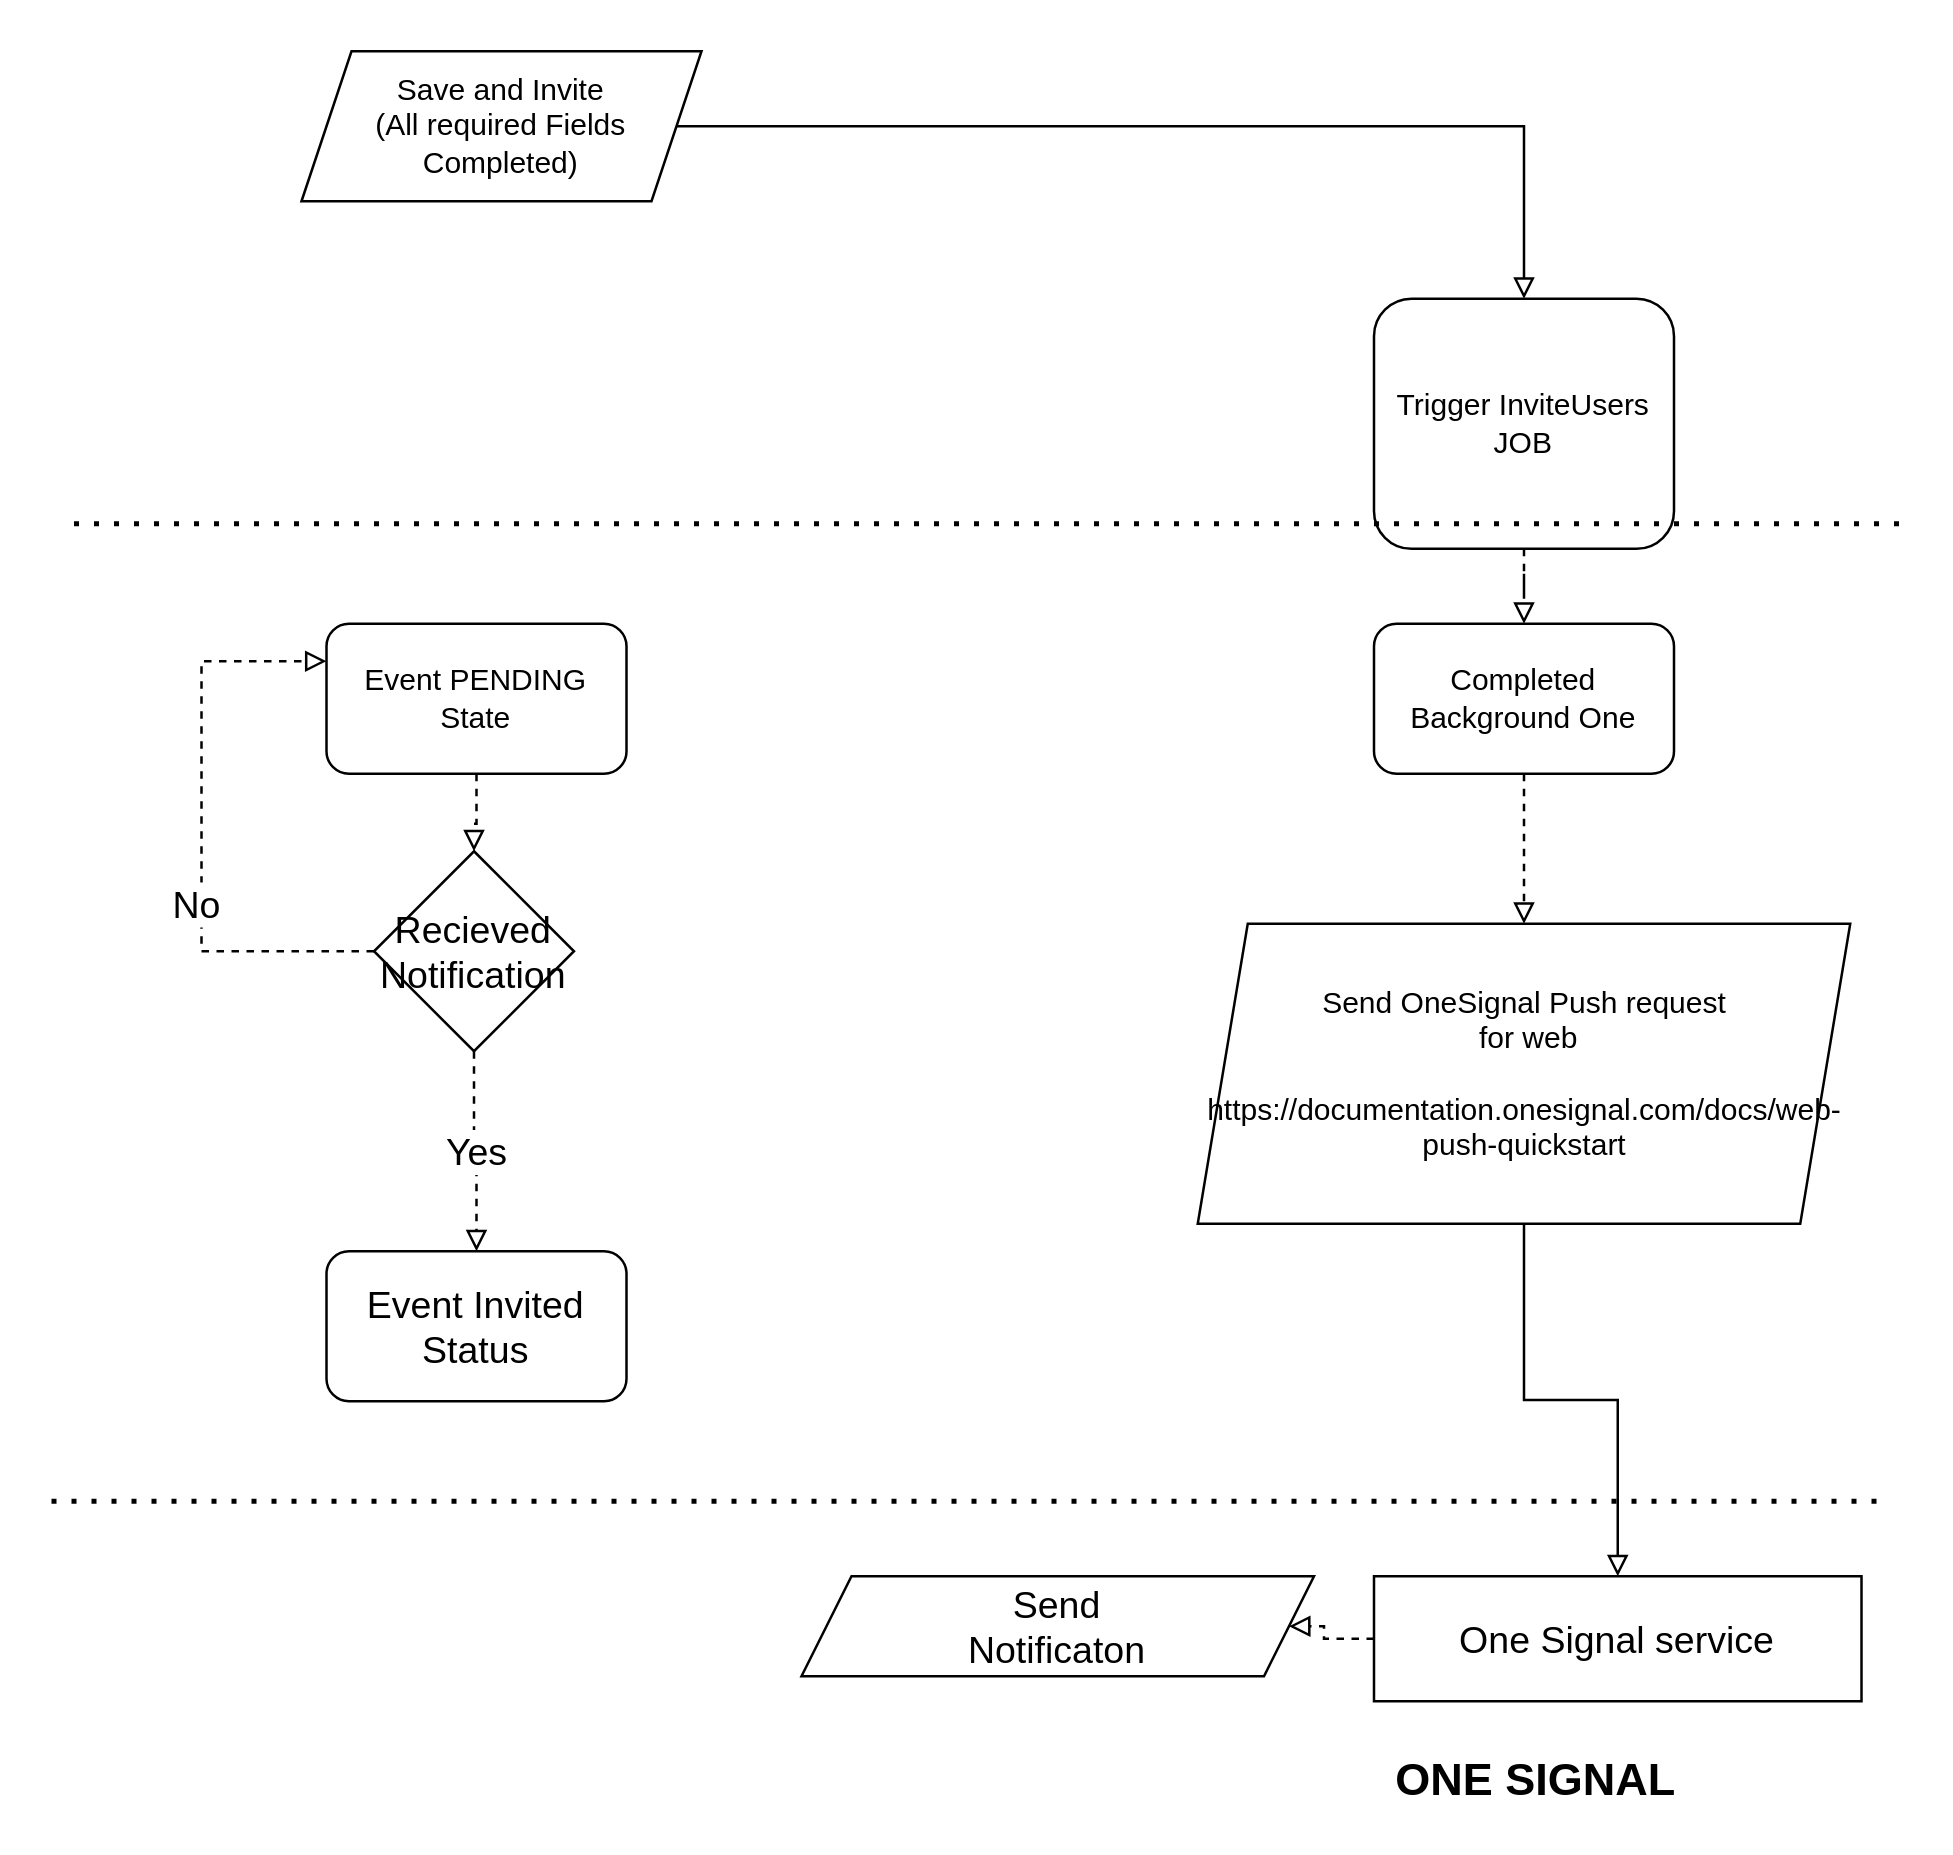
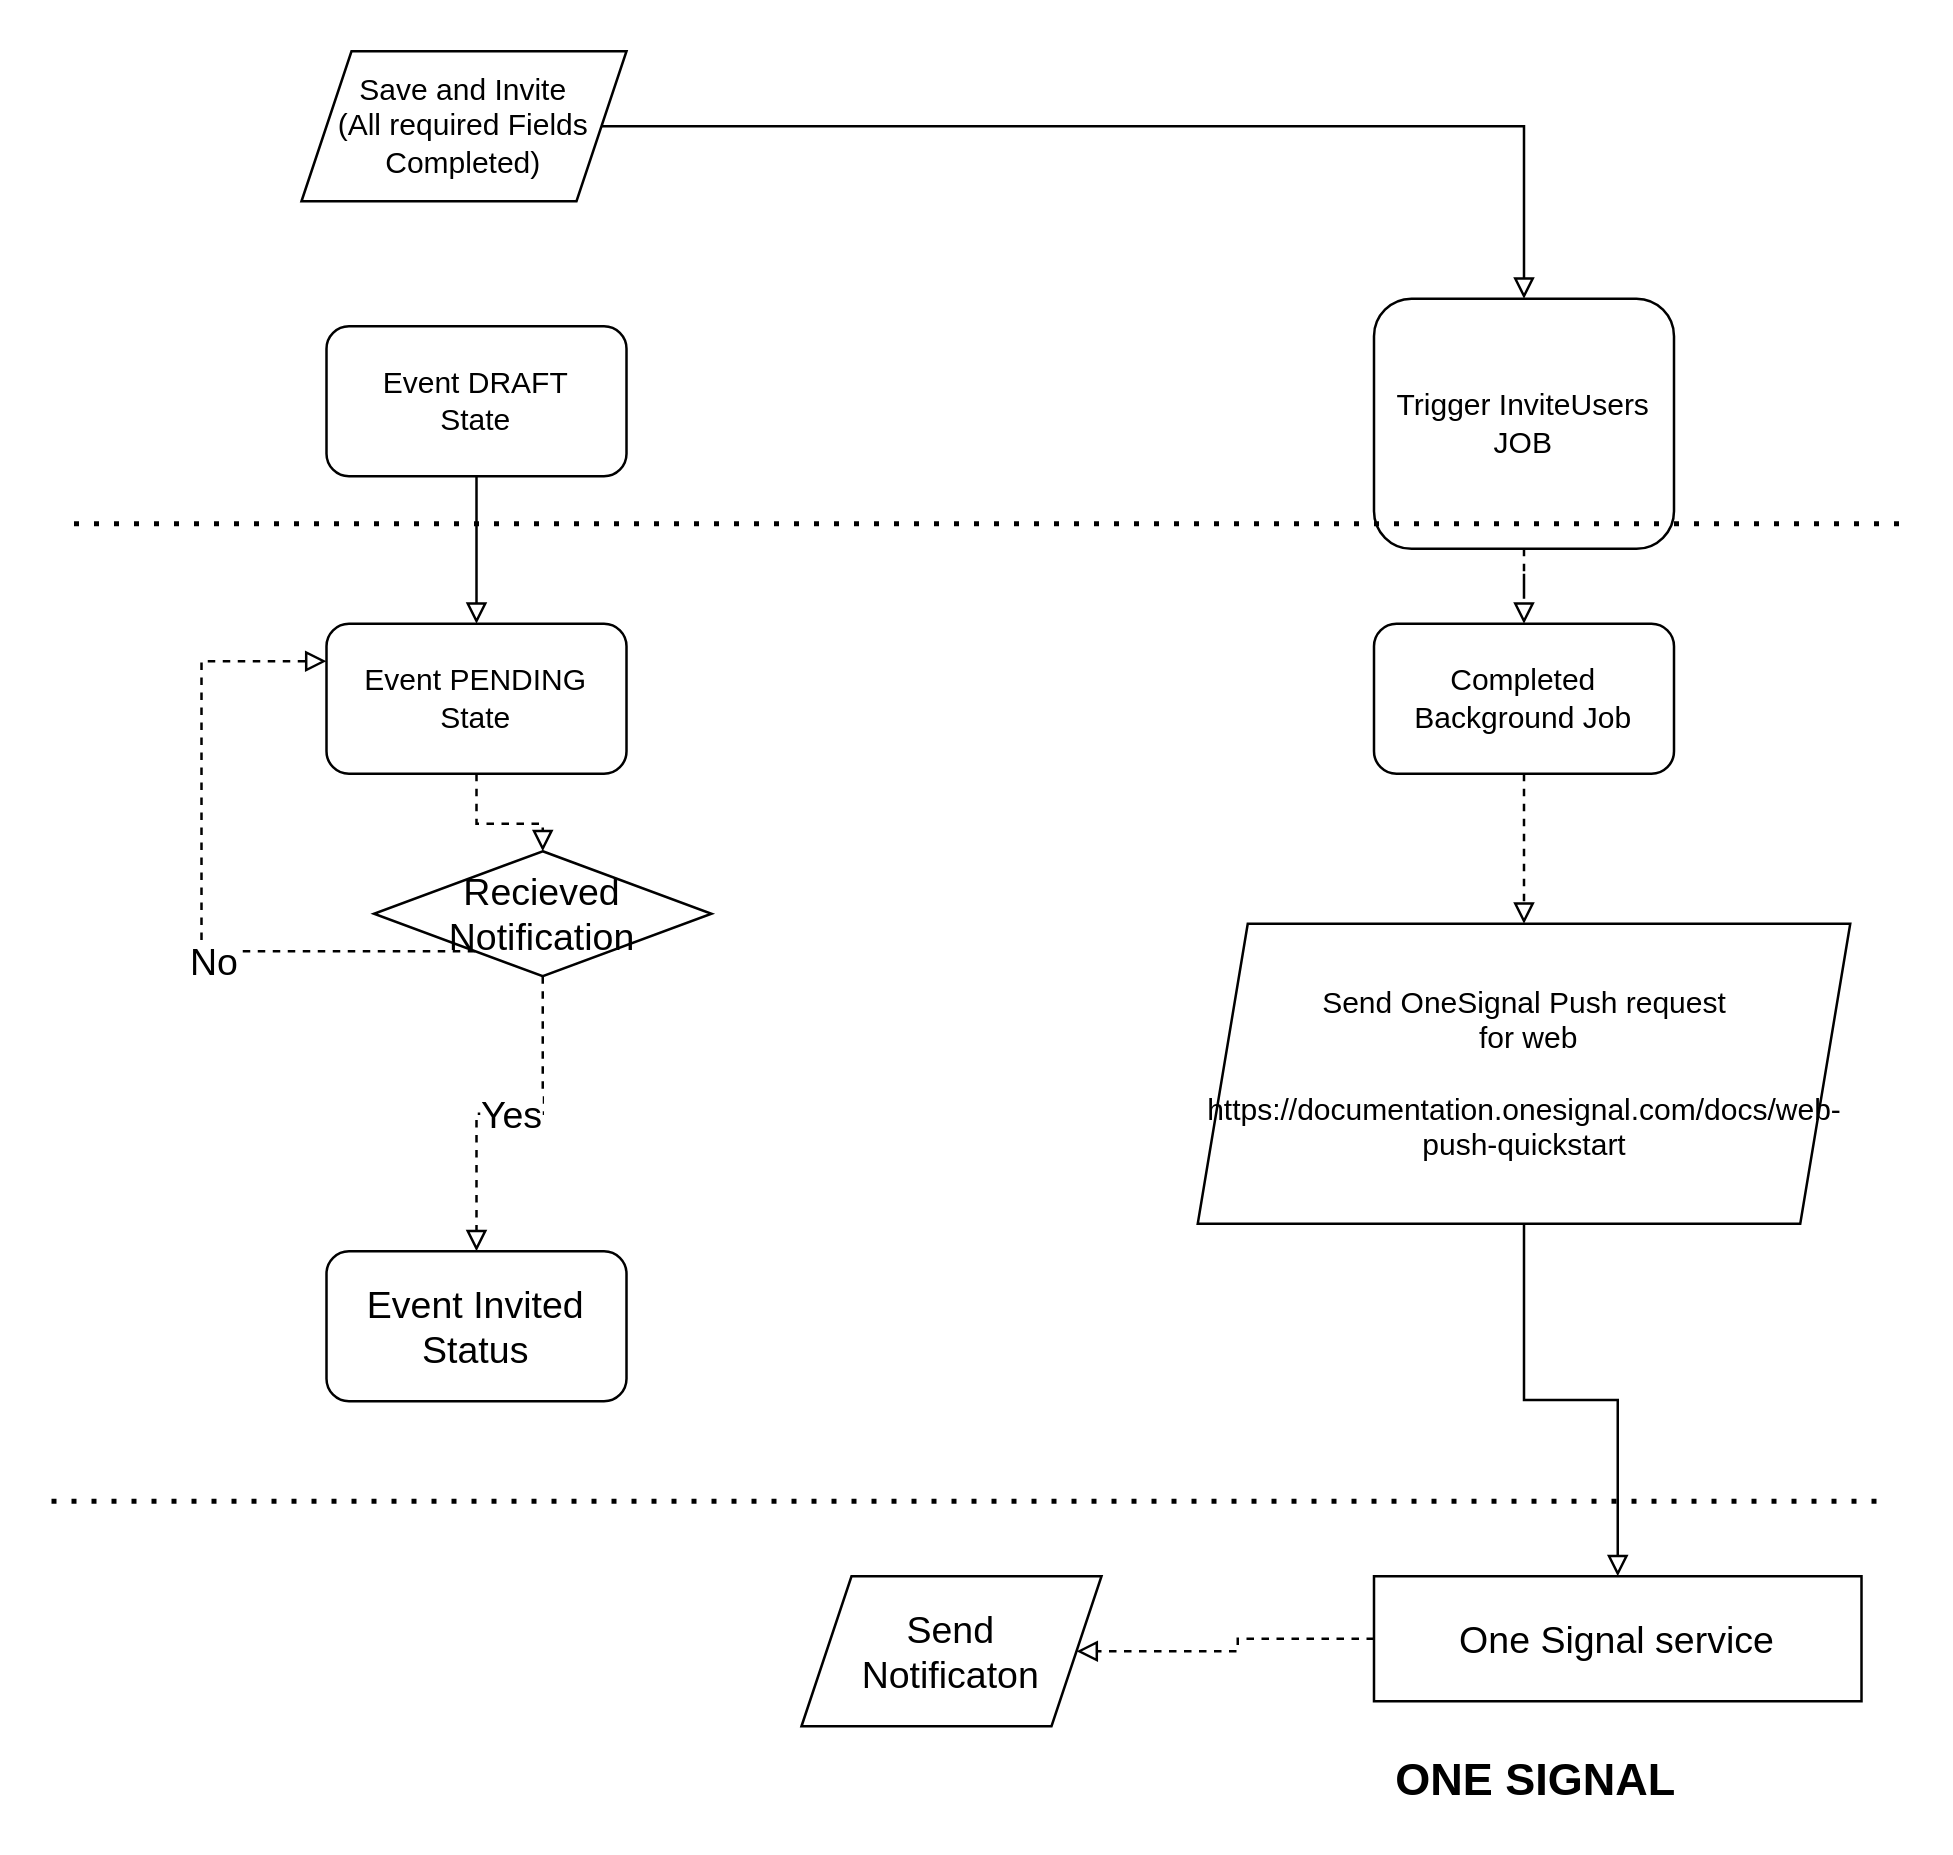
  <mxCell id="0" />
  <mxCell id="1" parent="0" />
  <mxCell id="2" value="" style="edgeStyle=orthogonalEdgeStyle;rounded=0;orthogonalLoop=1;jettySize=auto;html=1;endArrow=block;endFill=0;" edge="1" parent="1" source="3" target="5"><mxGeometry relative="1" as="geometry" /></mxCell>
- <mxCell id="3" value="&lt;div&gt;Save and Invite&lt;/div&gt;&lt;div&gt;(All required Fields Completed)&lt;br&gt;&lt;/div&gt;" style="shape=parallelogram;perimeter=parallelogramPerimeter;whiteSpace=wrap;html=1;fixedSize=1;" vertex="1" parent="1"><mxGeometry x="120" y="20" width="160" height="60" as="geometry" /></mxCell>
+ <mxCell id="3" value="&lt;div&gt;Save and Invite&lt;/div&gt;&lt;div&gt;(All required Fields Completed)&lt;br&gt;&lt;/div&gt;" style="shape=parallelogram;perimeter=parallelogramPerimeter;whiteSpace=wrap;html=1;fixedSize=1;" vertex="1" parent="1"><mxGeometry x="120" y="20" width="130" height="60" as="geometry" /></mxCell>
  <mxCell id="4" value="" style="edgeStyle=orthogonalEdgeStyle;rounded=0;orthogonalLoop=1;jettySize=auto;html=1;endArrow=block;endFill=0;dashed=1;" edge="1" parent="1" source="5" target="11"><mxGeometry relative="1" as="geometry"><mxPoint x="609" y="280" as="targetPoint" /></mxGeometry></mxCell>
  <mxCell id="5" value="Trigger InviteUsers JOB" style="rounded=1;whiteSpace=wrap;html=1;" vertex="1" parent="1"><mxGeometry x="549" y="119" width="120" height="100" as="geometry" /></mxCell>
  <mxCell id="6" value="" style="edgeStyle=orthogonalEdgeStyle;rounded=0;orthogonalLoop=1;jettySize=auto;html=1;dashed=1;fontSize=15;endArrow=block;endFill=0;" edge="1" parent="1" source="7" target="23"><mxGeometry relative="1" as="geometry" /></mxCell>
  <mxCell id="7" value="&lt;div&gt;Event PENDING&lt;/div&gt;&lt;div&gt;State&lt;br&gt;&lt;/div&gt;" style="rounded=1;whiteSpace=wrap;html=1;" vertex="1" parent="1"><mxGeometry x="130" y="249" width="120" height="60" as="geometry" /></mxCell>
+ <mxCell id="8" value="" style="edgeStyle=orthogonalEdgeStyle;rounded=0;orthogonalLoop=1;jettySize=auto;html=1;endArrow=block;endFill=0;" edge="1" parent="1" source="9" target="7"><mxGeometry relative="1" as="geometry" /></mxCell>
+ <mxCell id="9" value="&lt;div&gt;Event DRAFT&lt;/div&gt;&lt;div&gt;State&lt;br&gt;&lt;/div&gt;" style="rounded=1;whiteSpace=wrap;html=1;" vertex="1" parent="1"><mxGeometry x="130" y="130" width="120" height="60" as="geometry" /></mxCell>
  <mxCell id="10" value="" style="edgeStyle=orthogonalEdgeStyle;rounded=0;orthogonalLoop=1;jettySize=auto;html=1;dashed=1;endArrow=block;endFill=0;" edge="1" parent="1" source="11" target="14"><mxGeometry relative="1" as="geometry" /></mxCell>
- <mxCell id="11" value="&lt;div&gt;Completed Background One&lt;/div&gt;" style="rounded=1;whiteSpace=wrap;html=1;" vertex="1" parent="1"><mxGeometry x="549" y="249" width="120" height="60" as="geometry" /></mxCell>
+ <mxCell id="11" value="&lt;div&gt;Completed Background Job&lt;/div&gt;" style="rounded=1;whiteSpace=wrap;html=1;" vertex="1" parent="1"><mxGeometry x="549" y="249" width="120" height="60" as="geometry" /></mxCell>
  <mxCell id="12" value="" style="endArrow=none;dashed=1;html=1;dashPattern=1 3;strokeWidth=2;rounded=0;" edge="1" parent="1"><mxGeometry width="50" height="50" relative="1" as="geometry"><mxPoint x="29" y="209" as="sourcePoint" /><mxPoint x="759" y="209" as="targetPoint" /></mxGeometry></mxCell>
  <mxCell id="13" value="" style="edgeStyle=orthogonalEdgeStyle;rounded=0;orthogonalLoop=1;jettySize=auto;html=1;fontSize=15;endArrow=block;endFill=0;entryX=0.5;entryY=0;entryDx=0;entryDy=0;" edge="1" parent="1" source="14" target="17"><mxGeometry relative="1" as="geometry"><mxPoint x="609" y="599" as="targetPoint" /></mxGeometry></mxCell>
  <mxCell id="14" value="&lt;div&gt;Send OneSignal Push request&lt;/div&gt;&lt;div&gt;&amp;nbsp;for web&lt;/div&gt;&lt;div&gt;&lt;br&gt;&lt;/div&gt;&lt;div&gt;https://documentation.onesignal.com/docs/web-push-quickstart&lt;/div&gt;" style="shape=parallelogram;perimeter=parallelogramPerimeter;whiteSpace=wrap;html=1;fixedSize=1;" vertex="1" parent="1"><mxGeometry x="478.5" y="369" width="261" height="120" as="geometry" /></mxCell>
  <mxCell id="15" value="&lt;br&gt;&lt;font style=&quot;font-size: 18px&quot;&gt;&lt;b&gt;ONE SIGNAL&lt;br&gt;&lt;/b&gt;&lt;/font&gt;" style="text;html=1;strokeColor=none;fillColor=none;align=center;verticalAlign=middle;whiteSpace=wrap;rounded=0;" vertex="1" parent="1"><mxGeometry x="529" y="690" width="170" height="30" as="geometry" /></mxCell>
  <mxCell id="16" value="" style="edgeStyle=orthogonalEdgeStyle;rounded=0;orthogonalLoop=1;jettySize=auto;html=1;fontSize=15;endArrow=block;endFill=0;dashed=1;" edge="1" parent="1" source="17" target="18"><mxGeometry relative="1" as="geometry" /></mxCell>
  <mxCell id="17" value="&lt;div style=&quot;font-size: 15px;&quot;&gt;One Signal service&lt;/div&gt;" style="rounded=0;whiteSpace=wrap;html=1;fontSize=15;" vertex="1" parent="1"><mxGeometry x="549" y="630" width="195" height="50" as="geometry" /></mxCell>
- <mxCell id="18" value="&lt;div&gt;Send &lt;br&gt;&lt;/div&gt;&lt;div&gt;Notificaton&lt;/div&gt;" style="shape=parallelogram;perimeter=parallelogramPerimeter;whiteSpace=wrap;html=1;fixedSize=1;fontSize=15;" vertex="1" parent="1"><mxGeometry x="320" y="630" width="205" height="40" as="geometry" /></mxCell>
+ <mxCell id="18" value="&lt;div&gt;Send &lt;br&gt;&lt;/div&gt;&lt;div&gt;Notificaton&lt;/div&gt;" style="shape=parallelogram;perimeter=parallelogramPerimeter;whiteSpace=wrap;html=1;fixedSize=1;fontSize=15;" vertex="1" parent="1"><mxGeometry x="320" y="630" width="120" height="60" as="geometry" /></mxCell>
  <mxCell id="19" value="" style="endArrow=none;dashed=1;html=1;dashPattern=1 3;strokeWidth=2;rounded=0;" edge="1" parent="1"><mxGeometry width="50" height="50" relative="1" as="geometry"><mxPoint x="20" y="600" as="sourcePoint" /><mxPoint x="750" y="600" as="targetPoint" /></mxGeometry></mxCell>
  <mxCell id="20" value="" style="edgeStyle=orthogonalEdgeStyle;rounded=0;orthogonalLoop=1;jettySize=auto;html=1;dashed=1;fontSize=15;endArrow=block;endFill=0;entryX=0;entryY=0.25;entryDx=0;entryDy=0;" edge="1" parent="1" source="23" target="7"><mxGeometry relative="1" as="geometry"><mxPoint x="69" y="380" as="targetPoint" /><Array as="points"><mxPoint x="80" y="380" /><mxPoint x="80" y="264" /></Array></mxGeometry></mxCell>
  <mxCell id="21" value="No" style="edgeLabel;html=1;align=center;verticalAlign=middle;resizable=0;points=[];fontSize=15;" vertex="1" connectable="0" parent="20"><mxGeometry x="-0.239" y="3" relative="1" as="geometry"><mxPoint as="offset" /></mxGeometry></mxCell>
  <mxCell id="22" value="&lt;div&gt;Yes&lt;/div&gt;" style="edgeStyle=orthogonalEdgeStyle;rounded=0;orthogonalLoop=1;jettySize=auto;html=1;dashed=1;fontSize=15;endArrow=block;endFill=0;" edge="1" parent="1" source="23" target="24"><mxGeometry relative="1" as="geometry" /></mxCell>
- <mxCell id="23" value="&lt;div&gt;Recieved&lt;/div&gt;&lt;div&gt;Notification&lt;br&gt;&lt;/div&gt;" style="rhombus;whiteSpace=wrap;html=1;fontSize=15;" vertex="1" parent="1"><mxGeometry x="149" y="340" width="80" height="80" as="geometry" /></mxCell>
+ <mxCell id="23" value="&lt;div&gt;Recieved&lt;/div&gt;&lt;div&gt;Notification&lt;br&gt;&lt;/div&gt;" style="rhombus;whiteSpace=wrap;html=1;fontSize=15;" vertex="1" parent="1"><mxGeometry x="149" y="340" width="135" height="50" as="geometry" /></mxCell>
  <mxCell id="24" value="&lt;div&gt;Event Invited&lt;/div&gt;&lt;div&gt;Status&lt;br&gt;&lt;/div&gt;" style="rounded=1;whiteSpace=wrap;html=1;fontSize=15;" vertex="1" parent="1"><mxGeometry x="130" y="500" width="120" height="60" as="geometry" /></mxCell>
